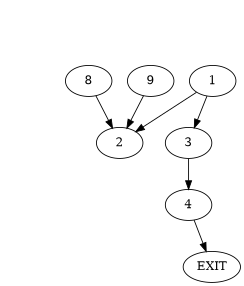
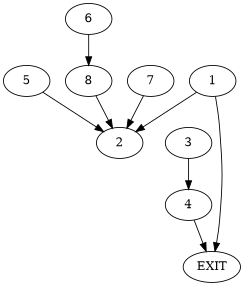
  digraph {
    1
    2
    3
    n4 [label=EXIT]
    4
+   5
+   6
    8
-   7 [label=9]
+   7
    1 -> 2
-   1 -> 3
+   1 -> n4
    3 -> 4
    4 -> n4
+   5 -> 2
+   6 -> 8
    8 -> 2
    7 -> 2
  }
